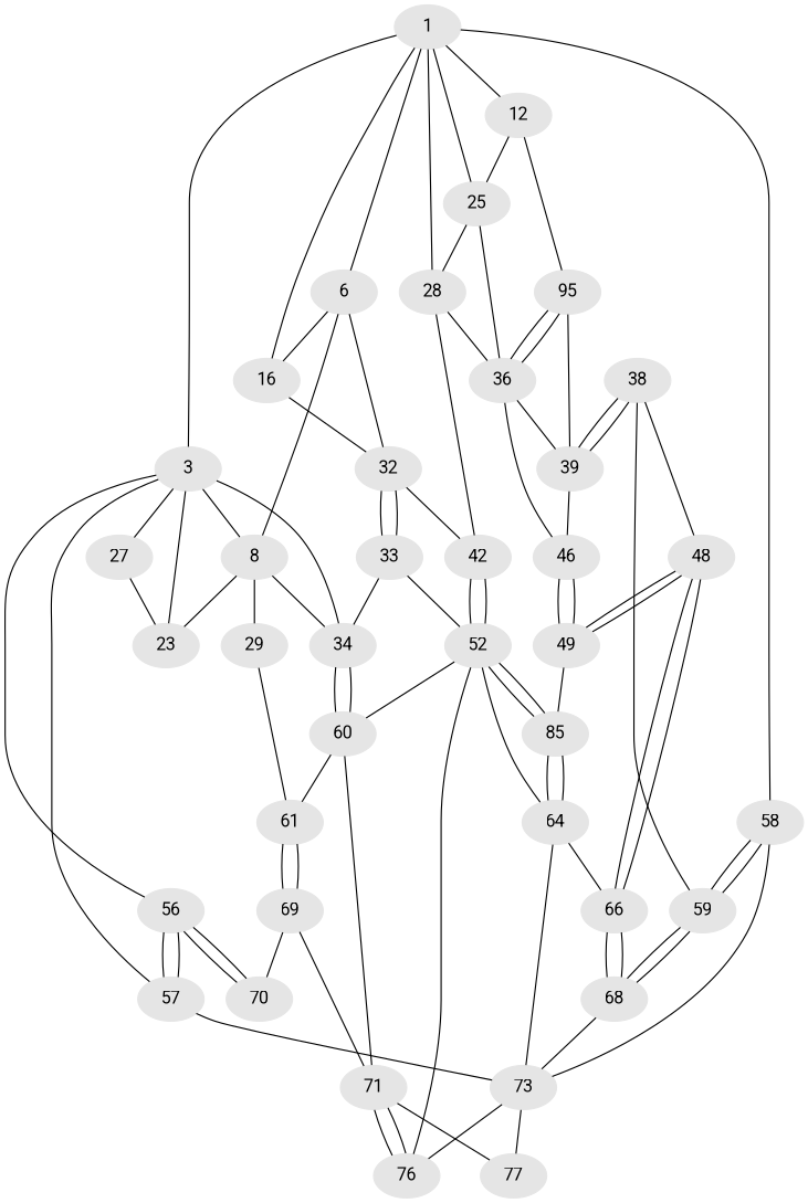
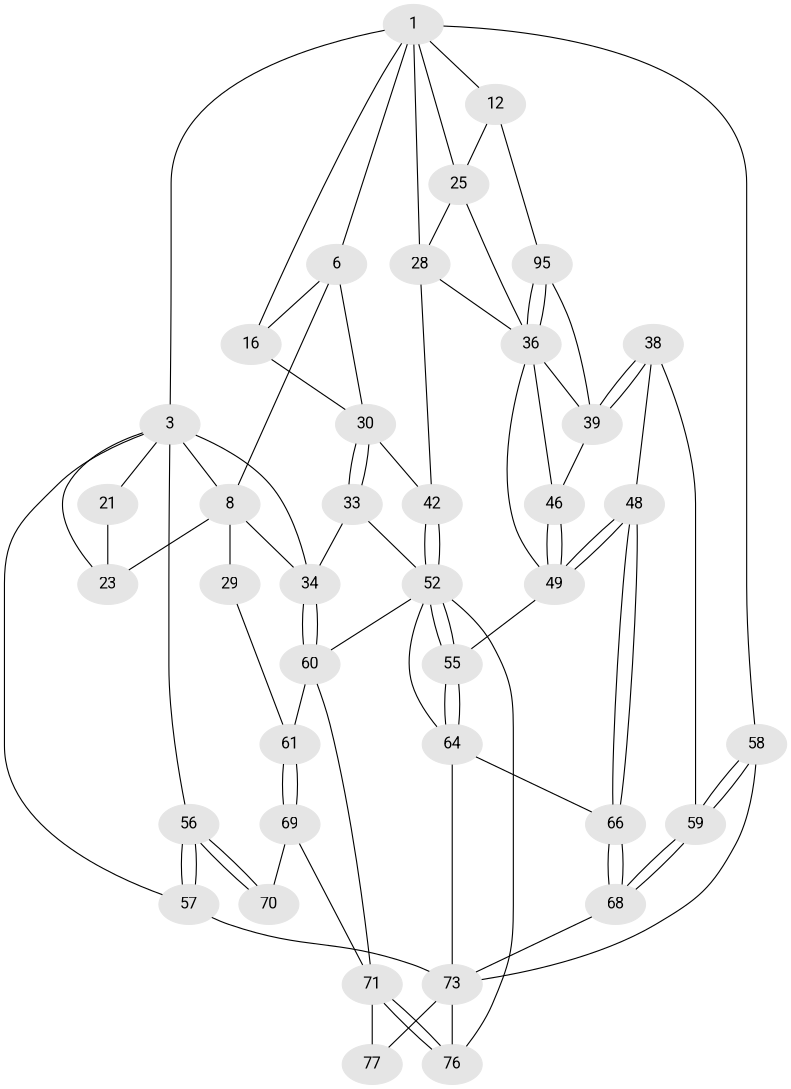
  graph {
    fontname=Roboto
    node [color=gray90 fontname=Roboto style=filled]
    edge [fontname=Roboto]
    1 [super="+2+5"]
    3 [super="+4+18"]
    6 [super="+17+7"]
    12 [super="+26"]
    16
    25 [super="+27"]
    28 [super="+41"]
    58
    8 [super="+30+9"]
-   21 [label=27]
+   21
    23
    56
    57
    34
-   32 [super="+40"]
+   32 [super="+40" label=30]
    n16 [label=95]
    36 [super="+37"]
    42
    38 [super="+47"]
    39 [super="+45"]
    48
    59
    73 [super="+74"]
    29 [super="+31"]
    61
    70
    33
    60 [super="+63"]
    46
    49 [super="+54"]
    52 [super="+53"]
    69
-   55 [label=85]
+   55
    64 [super="+67"]
    76
    71 [super="+72"]
    66
    68
    77
    1 -- 3
    1 -- 6
    1 -- 12 [weight=2]
    1 -- 16
    1 -- 25
    1 -- 28
    1 -- 58
    3 -- 8
    3 -- 21
    3 -- 23
    3 -- 56
    3 -- 57
    3 -- 34 [weight=2]
    6 -- 16
    6 -- 8
    6 -- 32
    12 -- 25
    12 -- n16
    16 -- 32
    25 -- 28
    25 -- 36
    28 -- 36
    28 -- 42
    58 -- 59
    58 -- 59
    58 -- 73 [weight=2]
    8 -- 23
    8 -- 34
    8 -- 29 [weight=2]
    21 -- 23
    56 -- 57
    56 -- 57
    56 -- 70
    56 -- 70
    57 -- 73 [weight=2]
    34 -- 60
    34 -- 60
    32 -- 42
    32 -- 33
    32 -- 33
    n16 -- 36
    n16 -- 36
    n16 -- 39
    36 -- 39
    36 -- 46
+   36 -- 49
    42 -- 52
    42 -- 52
    38 -- 39
    38 -- 39
    38 -- 48
    38 -- 59
    39 -- 46
    48 -- 49
    48 -- 49
    48 -- 66
    48 -- 66
    59 -- 68
    59 -- 68
    73 -- 76
    73 -- 77
    29 -- 61
    61 -- 69
    61 -- 69
    33 -- 34
    33 -- 52
    60 -- 61
    60 -- 71
    46 -- 49
    46 -- 49
    49 -- 55
    52 -- 60
    52 -- 55
    52 -- 55
    52 -- 64
    52 -- 76
    69 -- 70
    69 -- 71
    55 -- 64
    55 -- 64
    64 -- 73
    64 -- 66
    71 -- 76
    71 -- 76
    71 -- 77
    66 -- 68
    66 -- 68
    68 -- 73
  }
